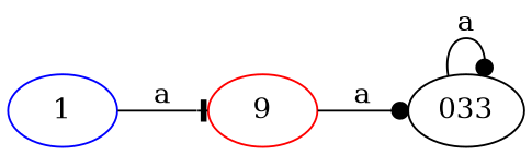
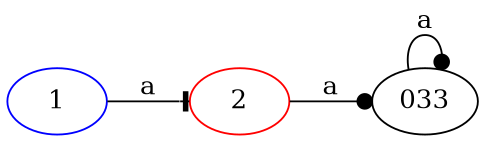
  digraph {
    rankdir=LR
    edge [arrowhead=dot]
-   2 [color=red label=9]
+   2 [color=red]
    n2 [label=033]
    1 [color=blue]
    2 -> n2 [label=a]
    n2 -> n2 [label=a]
    1 -> 2 [arrowhead=tee label=a]
  }
